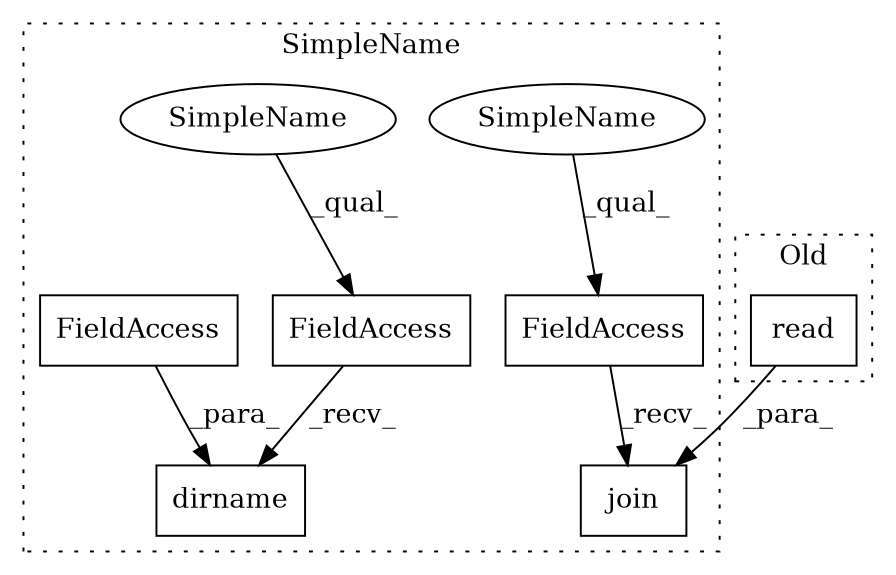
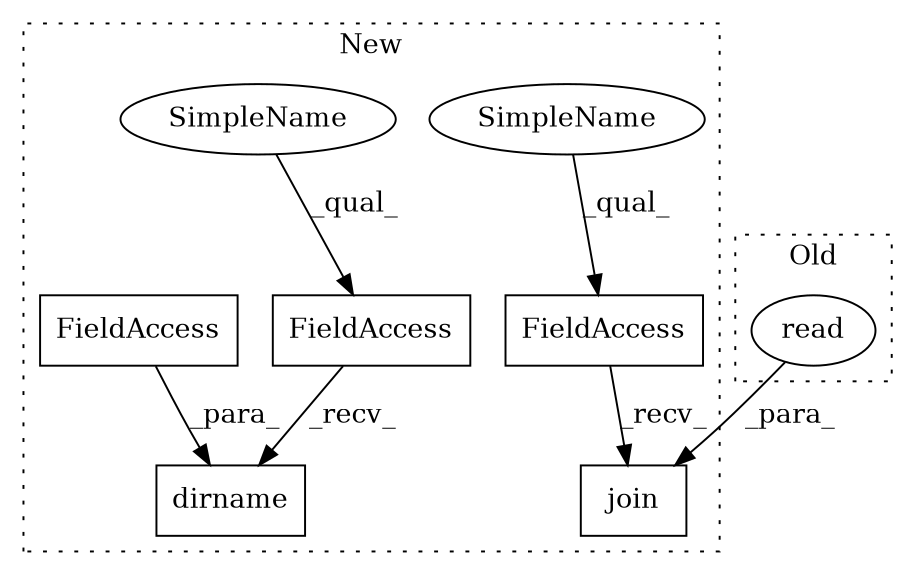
  digraph {
    node [a=32 l=7 s=1463 shape=box]
    n1 [l="8,1" label=dirname s="1471,1487"]
    n2 [a=22 label=FieldAccess]
    n3 [a=22 label=FieldAccess s=1450]
    n4 [a=22 l=8 label=FieldAccess s=1479]
    n5 [l="5,1" label=join s="1458,1510"]
    n6 [a=42 l=2 label=SimpleName shape=ellipse]
    n7 [a=42 l=2 label=SimpleName s=1450 shape=ellipse]
-   n8 [l=6 label=read s=769]
+   n8 [l=6 label=read s=769 shape=ellipse]
    subgraph cluster_1 {
-     label=SimpleName
+     label=New
      style=dotted
      n1
      n2
      n3
      n4
      n5
      n6
      n7
    }
    subgraph cluster_2 {
      label=Old
      style=dotted
      n8
    }
    n2 -> n1 [label=_recv_]
    n3 -> n5 [label=_recv_]
    n4 -> n1 [label=_para_]
    n6 -> n2 [label=_qual_]
    n7 -> n3 [label=_qual_]
    n8 -> n5 [label=_para_]
  }
